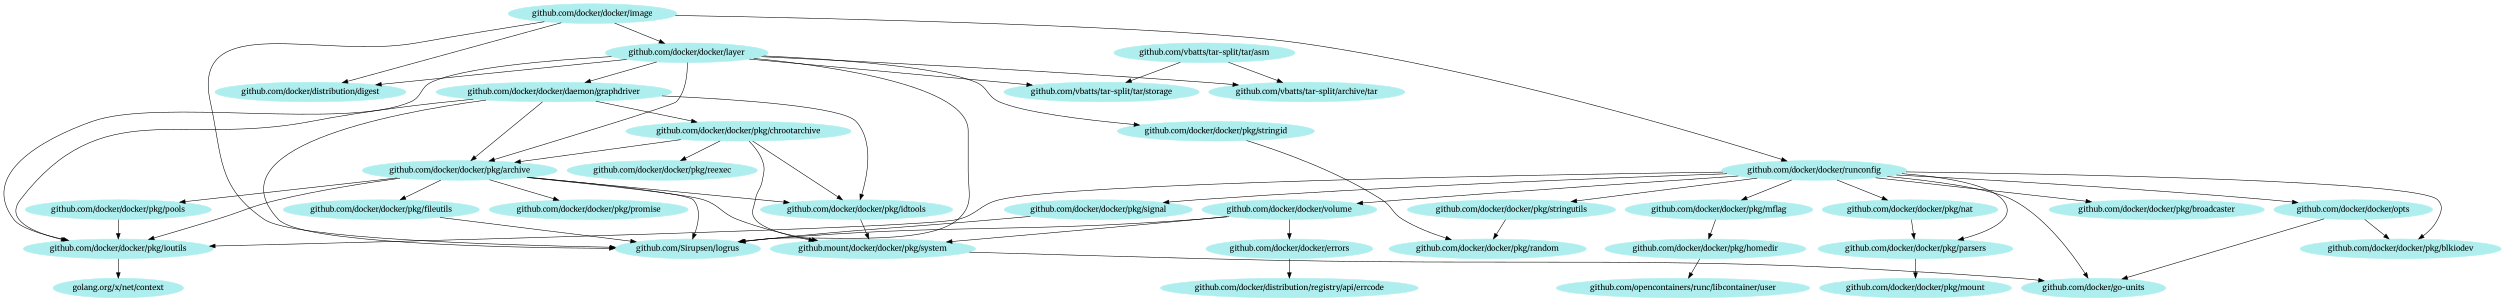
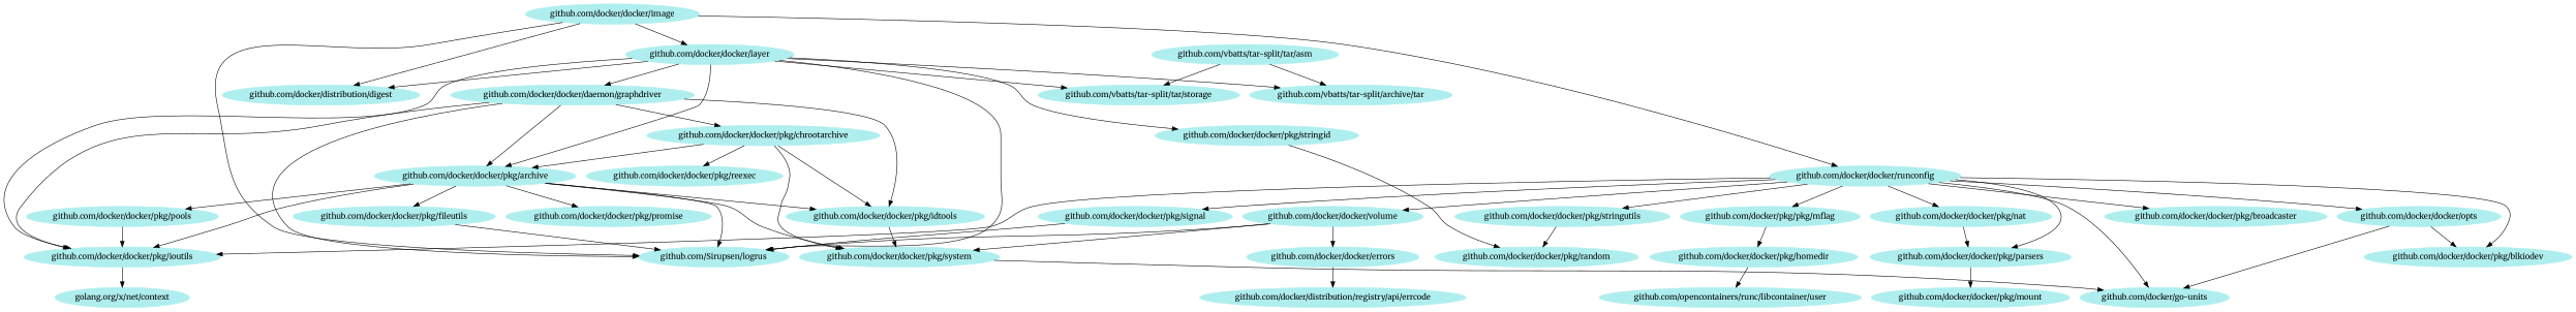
  digraph {
    fontname=Merriweather
    node [color=paleturquoise fontname=Merriweather style=filled]
    edge [fontname=Merriweather]
    n1 [label="github.com/docker/docker/runconfig"]
    n2 [label="github.com/docker/docker/opts"]
    n3 [label="github.com/docker/docker/pkg/blkiodev"]
    n4 [label="github.com/docker/docker/pkg/broadcaster"]
    n5 [label="github.com/docker/docker/pkg/ioutils"]
-   n6 [label="github.com/docker/docker/pkg/mflag"]
+   n6 [label="github.com/docker/pkg/pkg/mflag"]
    n7 [label="github.com/docker/docker/pkg/nat"]
    n8 [label="github.com/docker/docker/pkg/parsers"]
    n9 [label="github.com/docker/docker/pkg/signal"]
    n10 [label="github.com/docker/docker/pkg/stringutils"]
    n11 [label="github.com/docker/docker/volume"]
    n12 [label="github.com/docker/go-units"]
    n13 [label="golang.org/x/net/context"]
    n14 [label="github.com/docker/docker/pkg/homedir"]
    n15 [label="github.com/docker/docker/pkg/mount"]
    n16 [label="github.com/Sirupsen/logrus"]
    n17 [label="github.com/docker/docker/pkg/random"]
    n18 [label="github.com/docker/docker/errors"]
-   n19 [label="github.mount/docker/docker/pkg/system"]
+   n19 [label="github.com/docker/docker/pkg/system"]
    n20 [label="github.com/opencontainers/runc/libcontainer/user"]
    n21 [label="github.com/docker/distribution/registry/api/errcode"]
    n22 [label="github.com/docker/docker/pkg/idtools"]
    n23 [label="github.com/docker/docker/layer"]
    n24 [label="github.com/docker/distribution/digest"]
    n25 [label="github.com/docker/docker/daemon/graphdriver"]
    n26 [label="github.com/docker/docker/pkg/archive"]
    n27 [label="github.com/docker/docker/pkg/stringid"]
    n28 [label="github.com/vbatts/tar-split/tar/storage"]
    n29 [label="github.com/vbatts/tar-split/archive/tar"]
    n30 [label="github.com/docker/docker/pkg/chrootarchive"]
    n31 [label="github.com/docker/docker/pkg/promise"]
    n32 [label="github.com/docker/docker/pkg/fileutils"]
    n33 [label="github.com/docker/docker/pkg/pools"]
    n34 [label="github.com/vbatts/tar-split/tar/asm"]
    n35 [label="github.com/docker/docker/pkg/reexec"]
    n36 [label="github.com/docker/docker/image"]
    n1 -> n2
    n1 -> n3
    n1 -> n4
    n1 -> n5
    n1 -> n6
    n1 -> n7
    n1 -> n8
    n1 -> n9
    n1 -> n10
    n1 -> n11
    n1 -> n12
    n2 -> n3
    n2 -> n12
    n5 -> n13
    n6 -> n14
    n7 -> n8
    n8 -> n15
    n9 -> n16
    n10 -> n17
    n11 -> n16
    n11 -> n18
    n11 -> n19
    n14 -> n20
    n18 -> n21
    n19 -> n12
    n22 -> n19
    n23 -> n5
    n23 -> n16
    n23 -> n24
    n23 -> n25
    n23 -> n26
    n23 -> n27
    n23 -> n28
    n23 -> n29
    n25 -> n5
    n25 -> n16
    n25 -> n22
    n25 -> n26
    n25 -> n30
    n26 -> n5
    n26 -> n16
    n26 -> n19
    n26 -> n22
    n26 -> n31
    n26 -> n32
    n26 -> n33
    n27 -> n17
    n30 -> n19
    n30 -> n22
    n30 -> n26
    n30 -> n35
    n32 -> n16
    n33 -> n5
    n34 -> n28
    n34 -> n29
    n36 -> n1
    n36 -> n16
    n36 -> n23
    n36 -> n24
  }
